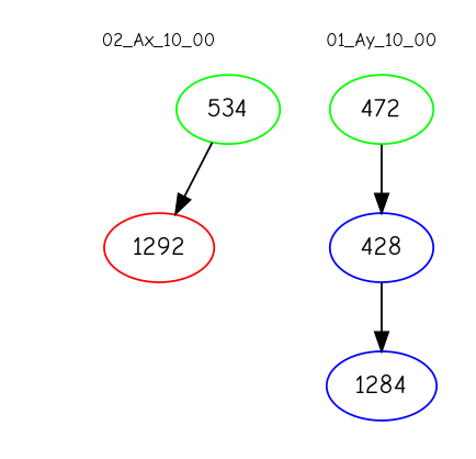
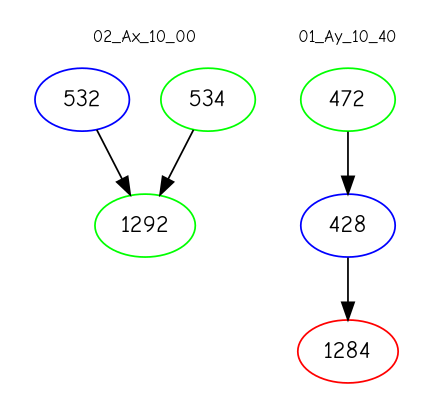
  digraph {
    fontname="Comic Neue"
    node [color=green fontname="Comic Neue"]
    edge [color=black fontname="Comic Neue"]
    n1 [label=534]
-   n3 [color=red label=1292]
+   n2 [color=blue label=532]
+   n3 [label=1292]
    n4 [label=472]
    n5 [color=blue label=428]
-   n6 [color=blue label=1284]
+   n6 [color=red label=1284]
    subgraph cluster_1 {
      color=white
      fontsize=10
      label="02_Ax_10_00"
      n1
+     n2
      n3
    }
    subgraph cluster_2 {
      color=white
      fontsize=10
-     label="01_Ay_10_00"
+     label="01_Ay_10_40"
      n4
      n5
      n6
    }
    n1 -> n3
+   n2 -> n3
    n4 -> n5
    n5 -> n6
  }
